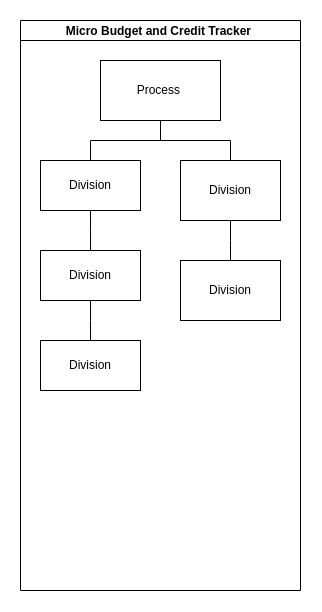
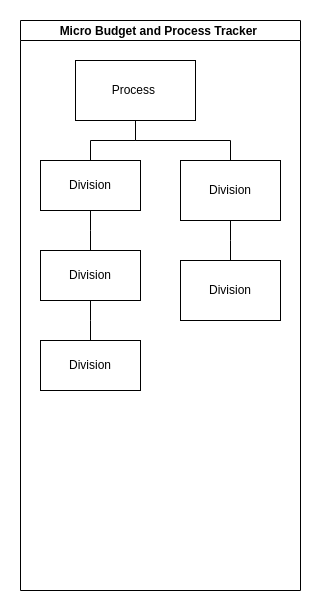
  <mxCell id="0" />
  <mxCell id="1" parent="0" />
- <mxCell id="2" value="Micro Budget and Credit Tracker " style="swimlane;startSize=20;horizontal=1;containerType=tree;newEdgeStyle={&quot;edgeStyle&quot;:&quot;elbowEdgeStyle&quot;,&quot;startArrow&quot;:&quot;none&quot;,&quot;endArrow&quot;:&quot;none&quot;};" vertex="1" parent="1"><mxGeometry x="20" y="20" width="280" height="570" as="geometry" /></mxCell>
+ <mxCell id="2" value="Micro Budget and Process Tracker " style="swimlane;startSize=20;horizontal=1;containerType=tree;newEdgeStyle={&quot;edgeStyle&quot;:&quot;elbowEdgeStyle&quot;,&quot;startArrow&quot;:&quot;none&quot;,&quot;endArrow&quot;:&quot;none&quot;};" vertex="1" parent="1"><mxGeometry x="20" y="20" width="280" height="570" as="geometry" /></mxCell>
  <mxCell id="3" value="" style="edgeStyle=elbowEdgeStyle;elbow=vertical;sourcePerimeterSpacing=0;targetPerimeterSpacing=0;startArrow=none;endArrow=none;rounded=0;curved=0;" edge="1" parent="2" source="5" target="6"><mxGeometry relative="1" as="geometry" /></mxCell>
  <mxCell id="4" value="" style="edgeStyle=elbowEdgeStyle;elbow=vertical;sourcePerimeterSpacing=0;targetPerimeterSpacing=0;startArrow=none;endArrow=none;rounded=0;curved=0;" edge="1" parent="2" source="5" target="7"><mxGeometry relative="1" as="geometry" /></mxCell>
- <mxCell id="5" value="Process&amp;nbsp;" style="whiteSpace=wrap;html=1;align=center;treeFolding=1;treeMoving=1;newEdgeStyle={&quot;edgeStyle&quot;:&quot;elbowEdgeStyle&quot;,&quot;startArrow&quot;:&quot;none&quot;,&quot;endArrow&quot;:&quot;none&quot;};" vertex="1" parent="2"><mxGeometry x="80" y="40" width="120" height="60" as="geometry" /></mxCell>
+ <mxCell id="5" value="Process&amp;nbsp;" style="whiteSpace=wrap;html=1;align=center;treeFolding=1;treeMoving=1;newEdgeStyle={&quot;edgeStyle&quot;:&quot;elbowEdgeStyle&quot;,&quot;startArrow&quot;:&quot;none&quot;,&quot;endArrow&quot;:&quot;none&quot;};" vertex="1" parent="2"><mxGeometry x="55" y="40" width="120" height="60" as="geometry" /></mxCell>
  <mxCell id="6" value="Division" style="whiteSpace=wrap;html=1;align=center;verticalAlign=middle;treeFolding=1;treeMoving=1;newEdgeStyle={&quot;edgeStyle&quot;:&quot;elbowEdgeStyle&quot;,&quot;startArrow&quot;:&quot;none&quot;,&quot;endArrow&quot;:&quot;none&quot;};" vertex="1" parent="2"><mxGeometry x="20" y="140" width="100" height="50" as="geometry" /></mxCell>
  <mxCell id="7" value="Division" style="whiteSpace=wrap;html=1;align=center;verticalAlign=middle;treeFolding=1;treeMoving=1;newEdgeStyle={&quot;edgeStyle&quot;:&quot;elbowEdgeStyle&quot;,&quot;startArrow&quot;:&quot;none&quot;,&quot;endArrow&quot;:&quot;none&quot;};" vertex="1" parent="2"><mxGeometry x="160" y="140" width="100" height="60" as="geometry" /></mxCell>
  <mxCell id="8" value="" style="line;strokeWidth=2;direction=south;html=1;" vertex="1" parent="2"><mxGeometry x="210" y="240" width="10" height="50" as="geometry" /></mxCell>
  <mxCell id="9" value="" style="edgeStyle=elbowEdgeStyle;elbow=vertical;sourcePerimeterSpacing=0;targetPerimeterSpacing=0;startArrow=none;endArrow=none;rounded=0;curved=0;" edge="1" target="10" source="7" parent="2"><mxGeometry relative="1" as="geometry"><mxPoint x="350" y="150" as="sourcePoint" /></mxGeometry></mxCell>
  <mxCell id="10" value="Division" style="whiteSpace=wrap;html=1;align=center;verticalAlign=middle;treeFolding=1;treeMoving=1;newEdgeStyle={&quot;edgeStyle&quot;:&quot;elbowEdgeStyle&quot;,&quot;startArrow&quot;:&quot;none&quot;,&quot;endArrow&quot;:&quot;none&quot;};" vertex="1" parent="2"><mxGeometry x="160" y="240" width="100" height="60" as="geometry" /></mxCell>
  <mxCell id="11" value="" style="edgeStyle=elbowEdgeStyle;elbow=vertical;sourcePerimeterSpacing=0;targetPerimeterSpacing=0;startArrow=none;endArrow=none;rounded=0;curved=0;" edge="1" target="12" source="6" parent="2"><mxGeometry relative="1" as="geometry"><mxPoint x="350" y="150" as="sourcePoint" /></mxGeometry></mxCell>
  <mxCell id="12" value="Division" style="whiteSpace=wrap;html=1;align=center;verticalAlign=middle;treeFolding=1;treeMoving=1;newEdgeStyle={&quot;edgeStyle&quot;:&quot;elbowEdgeStyle&quot;,&quot;startArrow&quot;:&quot;none&quot;,&quot;endArrow&quot;:&quot;none&quot;};" vertex="1" parent="2"><mxGeometry x="20" y="230" width="100" height="50" as="geometry" /></mxCell>
  <mxCell id="13" value="" style="edgeStyle=elbowEdgeStyle;elbow=vertical;sourcePerimeterSpacing=0;targetPerimeterSpacing=0;startArrow=none;endArrow=none;rounded=0;curved=0;" edge="1" target="14" source="12" parent="2"><mxGeometry relative="1" as="geometry"><mxPoint x="280" y="240" as="sourcePoint" /></mxGeometry></mxCell>
  <mxCell id="14" value="Division" style="whiteSpace=wrap;html=1;align=center;verticalAlign=middle;treeFolding=1;treeMoving=1;newEdgeStyle={&quot;edgeStyle&quot;:&quot;elbowEdgeStyle&quot;,&quot;startArrow&quot;:&quot;none&quot;,&quot;endArrow&quot;:&quot;none&quot;};" vertex="1" parent="2"><mxGeometry x="20" y="320" width="100" height="50" as="geometry" /></mxCell>
